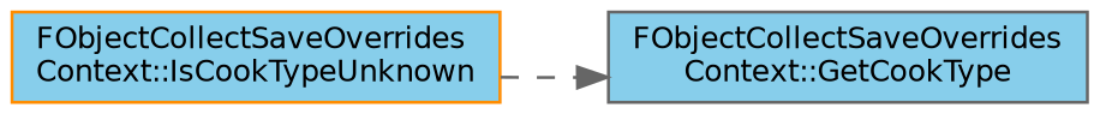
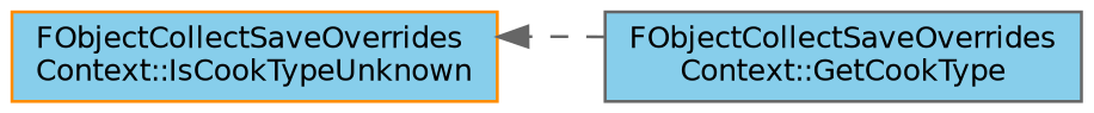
  digraph {
    rankdir=LR
    node [fillcolor=skyblue fontname=Helvetica fontsize=10 shape=box style=filled]
    n1 [color=darkorange fontcolor=black height=0.2 label="FObjectCollectSaveOverrides\lContext::IsCookTypeUnknown" width=0.4]
    n2 [color=gray40 height=0.2 label="FObjectCollectSaveOverrides\lContext::GetCookType" width=0.4]
-   n1 -> n2 [color=gray40 fontname=Helvetica fontsize=10 labelfontname=Helvetica labelfontsize=10 style=dashed]
+   n2 -> n1 [color=gray40 fontname=Helvetica fontsize=10 labelfontname=Helvetica labelfontsize=10 style=dashed]
  }
